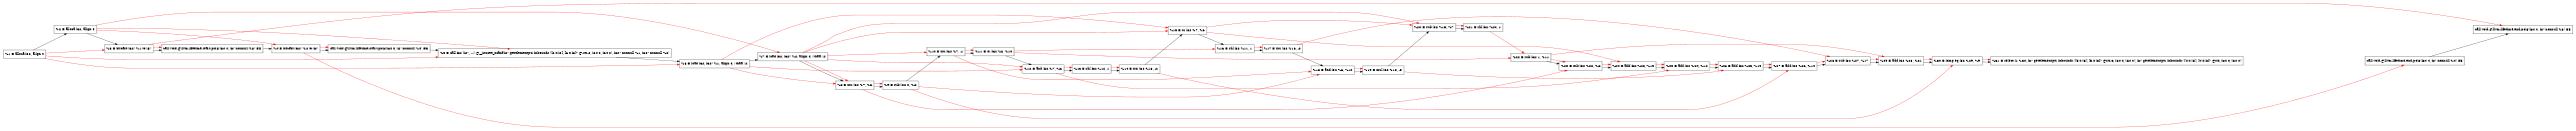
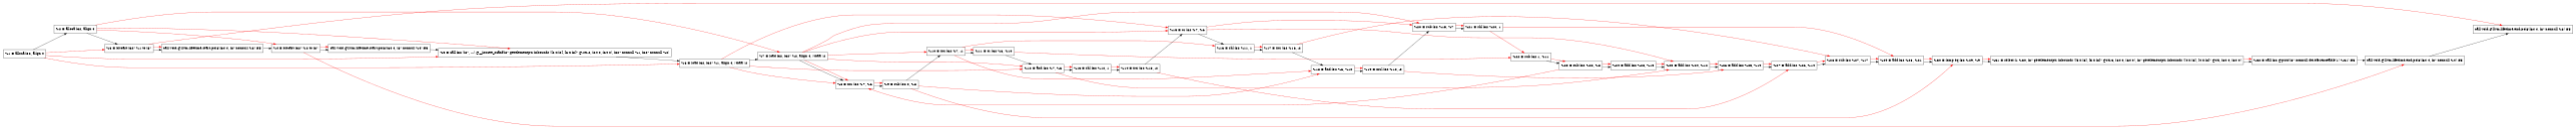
  digraph {
    rankdir=LR
    node [shape=record]
    edge [color=red]
    n1 [label="  %1 = alloca i32, align 4"]
    n2 [label="  %2 = alloca i32, align 4"]
    n3 [label="  %3 = bitcast i32* %1 to i8*"]
    n4 [label="  %5 = call i32 (i8*, ...) @__isoc99_scanf(i8* getelementptr inbounds ([6 x i8], [6 x i8]* @.str.2, i64 0, i64 0), i32* nonnull %1, i32* nonnull %2)"]
    n5 [label="  %6 = load i32, i32* %1, align 4, !tbaa !2"]
    n6 [label="  %4 = bitcast i32* %2 to i8*"]
    n7 [label="  %7 = load i32, i32* %2, align 4, !tbaa !2"]
    n8 [label="  call void @llvm.lifetime.start.p0i8(i64 4, i8* nonnull %3) #5"]
    n9 [label="  call void @llvm.lifetime.end.p0i8(i64 4, i8* nonnull %3) #5"]
    n10 [label="  %8 = xor i32 %7, %6"]
    n11 [label="  %12 = and i32 %7, %6"]
    n12 [label="  %15 = or i32 %7, %6"]
    n13 [label="  call void @llvm.lifetime.start.p0i8(i64 4, i8* nonnull %4) #5"]
    n14 [label="  call void @llvm.lifetime.end.p0i8(i64 4, i8* nonnull %4) #5"]
    n15 [label="  %10 = xor i32 %7, -1"]
    n16 [label="  %20 = sub i32 %15, %7"]
    n17 [label="  %9 = sub i32 0, %8"]
    n18 [label="  %23 = sub i32 %22, %8"]
    n19 [label="  %11 = or i32 %6, %10"]
    n20 [label="  %16 = shl i32 %11, 1"]
    n21 [label="  %22 = sub i32 1, %11"]
    n22 [label="  %13 = shl i32 %12, 1"]
    n23 [label="  %25 = add i32 %24, %12"]
    n24 [label="  %24 = add i32 %23, %15"]
    n25 [label="  %18 = and i32 %6, %10"]
    n26 [label="  %19 = mul i32 %18, -3"]
    n27 [label="  %21 = shl i32 %20, 1"]
    n28 [label="  %30 = icmp eq i32 %29, %9"]
    n29 [label="  %31 = select i1 %30, i8* getelementptr inbounds ([5 x i8], [5 x i8]* @str.3, i64 0, i64 0), i8* getelementptr inbounds ([4 x i8], [4 x i8]* @str, i64 0, i64 0)"]
    n30 [label="  %17 = xor i32 %16, -2"]
    n31 [label="  %14 = xor i32 %13, -2"]
    n32 [label="  %26 = add i32 %25, %19"]
    n33 [label="  %27 = add i32 %26, %14"]
    n34 [label="  %28 = sub i32 %27, %17"]
    n35 [label="  %29 = add i32 %28, %21"]
+   n36 [label="  %32 = call i32 @puts(i8* nonnull dereferenceable(1) %31) #5"]
    n1 -> n2 [color=""]
    n1 -> n3
    n1 -> n4
    n1 -> n5
    n2 -> n3 [color=""]
    n2 -> n4
    n2 -> n6
    n2 -> n7
    n3 -> n8 [color=""]
    n3 -> n8
    n3 -> n9
    n4 -> n5 [color=""]
    n5 -> n7 [color=""]
    n5 -> n10
    n5 -> n11
    n5 -> n12
    n6 -> n13 [color=""]
    n6 -> n13
    n6 -> n14
    n7 -> n10 [color=""]
    n7 -> n10
    n7 -> n11
    n7 -> n12
    n7 -> n15
    n7 -> n16
    n8 -> n6 [color=""]
    n10 -> n17 [color=""]
    n10 -> n17
-   n10 -> n18
+   n18 -> n10
    n11 -> n22 [color=""]
    n11 -> n22
    n11 -> n23
    n12 -> n16
    n12 -> n20 [color=""]
-   n12 -> n24
+   n12 -> n23
    n13 -> n4 [color=""]
    n14 -> n9 [color=""]
    n15 -> n19 [color=""]
    n15 -> n19
    n15 -> n25
    n16 -> n27 [color=""]
    n16 -> n27
    n17 -> n15 [color=""]
    n17 -> n25
    n17 -> n28
    n18 -> n24 [color=""]
    n18 -> n24
    n19 -> n11 [color=""]
-   n19 -> n20
+   n15 -> n20
    n19 -> n21
    n20 -> n30 [color=""]
    n20 -> n30
    n21 -> n18 [color=""]
    n21 -> n18
    n22 -> n31 [color=""]
    n22 -> n31
    n23 -> n32 [color=""]
    n23 -> n32
    n24 -> n23 [color=""]
    n24 -> n23
    n25 -> n26 [color=""]
    n25 -> n26
    n26 -> n16 [color=""]
    n26 -> n32
    n27 -> n21
-   n21 -> n35
+   n27 -> n35
    n28 -> n29 [color=""]
    n28 -> n29
+   n29 -> n36 [color=""]
+   n29 -> n36
    n30 -> n25 [color=""]
    n30 -> n34
    n31 -> n12 [color=""]
    n31 -> n33
    n32 -> n33 [color=""]
    n32 -> n33
    n33 -> n34 [color=""]
    n33 -> n34
    n34 -> n35 [color=""]
    n34 -> n35
    n35 -> n28 [color=""]
    n35 -> n28
+   n36 -> n14 [color=""]
  }
